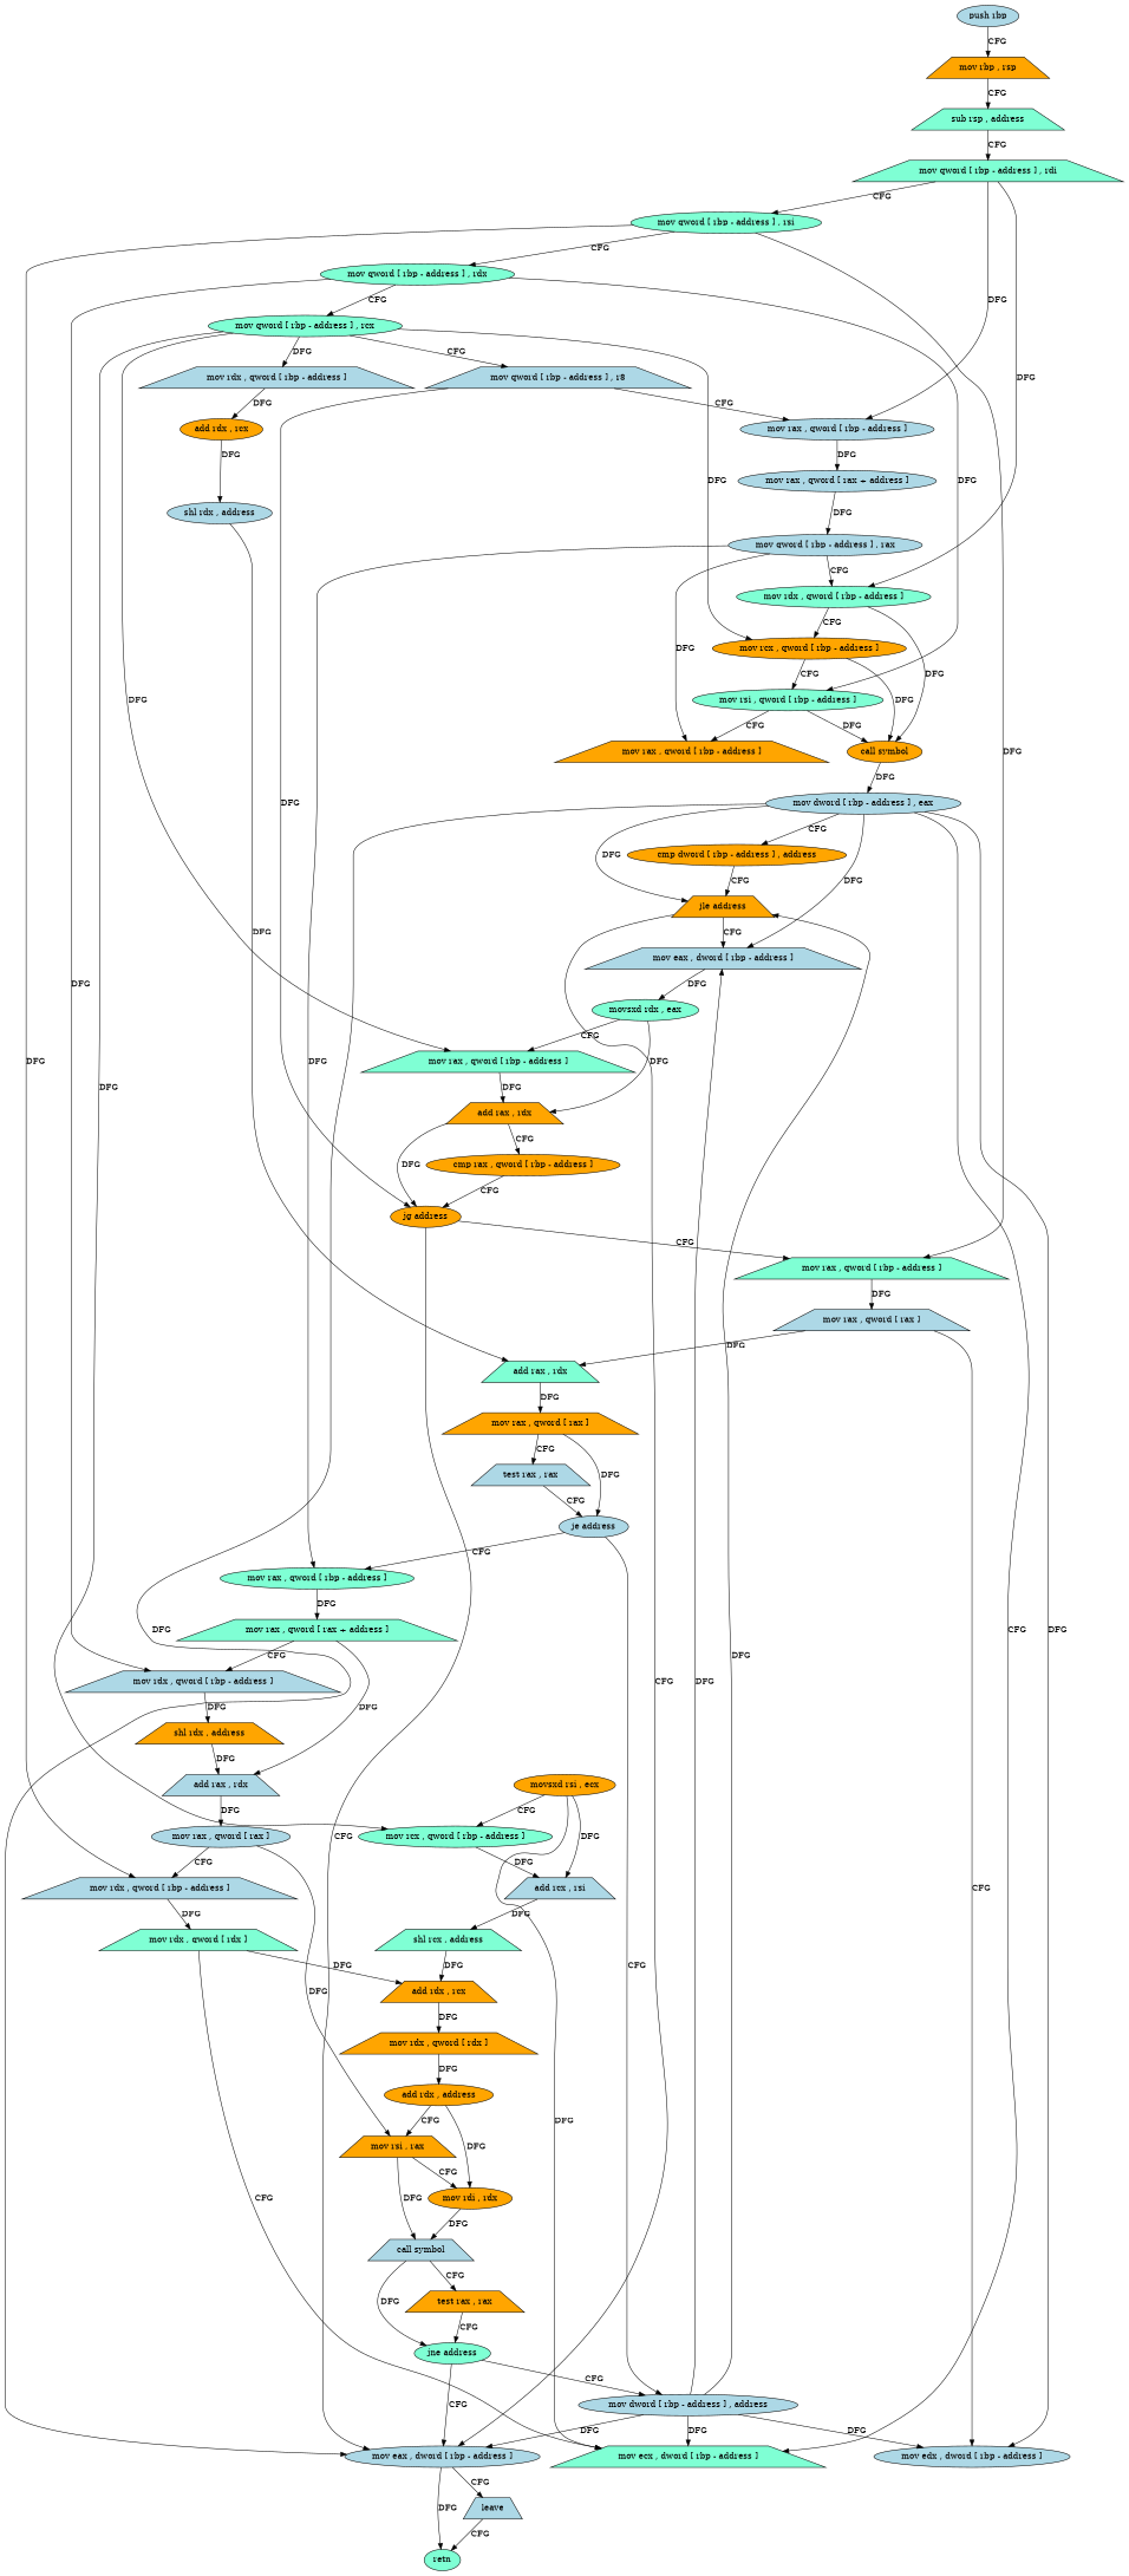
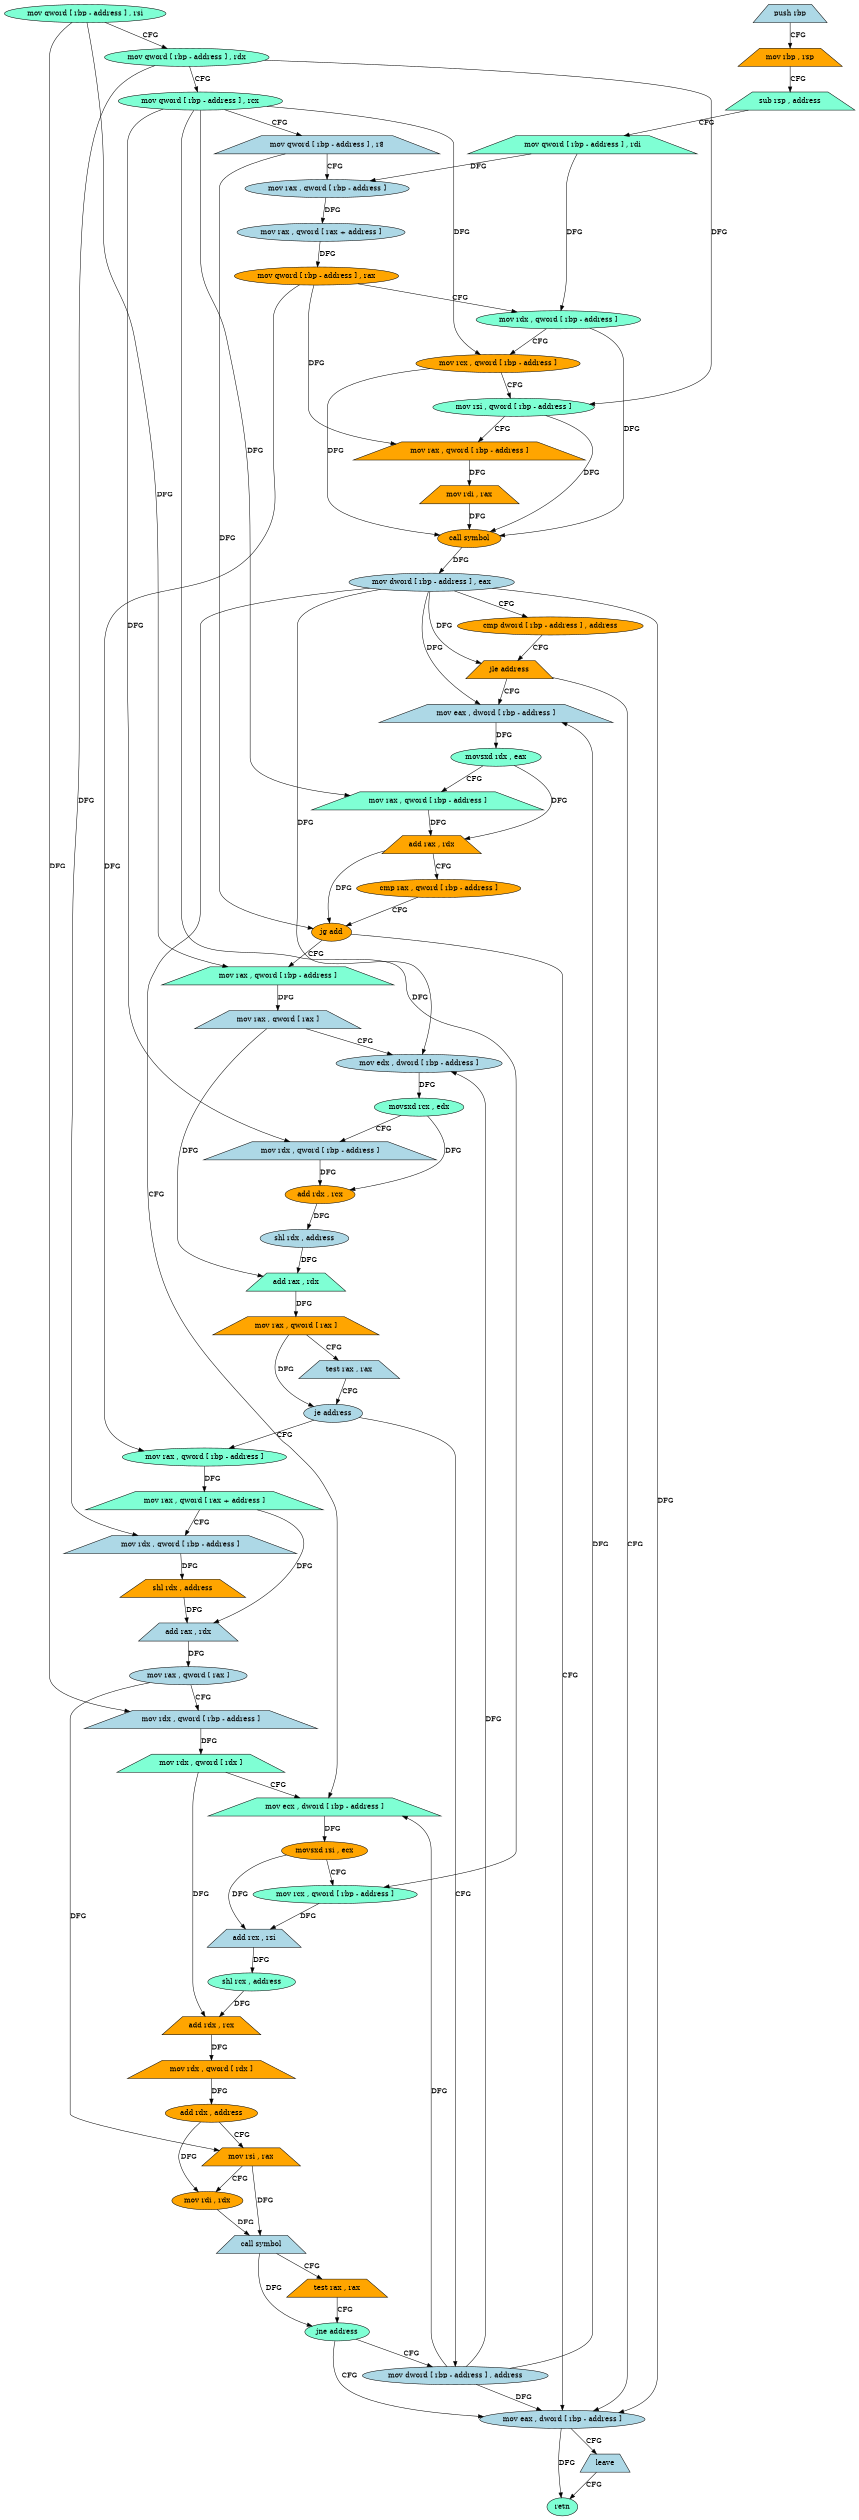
  digraph {
    node [fillcolor=lightblue shape=ellipse style=filled]
-   n1 [label="push rbp"]
+   n1 [label="push rbp" shape=trapezium]
    n2 [fillcolor=orange label="mov rbp , rsp" shape=trapezium]
    n3 [fillcolor=aquamarine label="sub rsp , address" shape=trapezium]
    n4 [fillcolor=aquamarine label="mov qword [ rbp - address ] , rdi" shape=trapezium]
    n5 [fillcolor=aquamarine label="mov qword [ rbp - address ] , rsi"]
    n6 [label="mov rax , qword [ rbp - address ]"]
    n7 [fillcolor=aquamarine label="mov rdx , qword [ rbp - address ]"]
    n8 [fillcolor=aquamarine label="mov qword [ rbp - address ] , rdx"]
    n9 [fillcolor=aquamarine label="mov rax , qword [ rbp - address ]" shape=trapezium]
    n10 [label="mov rdx , qword [ rbp - address ]" shape=trapezium]
    n11 [label="mov rax , qword [ rax + address ]"]
    n12 [fillcolor=orange label="mov rcx , qword [ rbp - address ]"]
    n13 [fillcolor=orange label="call symbol"]
    n14 [fillcolor=aquamarine label="mov qword [ rbp - address ] , rcx"]
    n15 [fillcolor=aquamarine label="mov rsi , qword [ rbp - address ]"]
    n16 [label="mov rdx , qword [ rbp - address ]" shape=trapezium]
    n17 [label="mov rax , qword [ rax ]" shape=trapezium]
    n18 [fillcolor=aquamarine label="mov rdx , qword [ rdx ]" shape=trapezium]
    n19 [label="mov qword [ rbp - address ] , r8" shape=trapezium]
    n20 [fillcolor=aquamarine label="mov rax , qword [ rbp - address ]" shape=trapezium]
    n21 [label="mov rdx , qword [ rbp - address ]" shape=trapezium]
    n22 [fillcolor=aquamarine label="mov rcx , qword [ rbp - address ]"]
    n23 [fillcolor=orange label="mov rax , qword [ rbp - address ]" shape=trapezium]
    n24 [fillcolor=orange label="shl rdx , address" shape=trapezium]
-   n25 [fillcolor=orange label="jg address"]
+   n25 [fillcolor=orange label="jg add"]
    n26 [fillcolor=orange label="add rax , rdx" shape=trapezium]
    n27 [fillcolor=orange label="add rdx , rcx"]
    n28 [label="add rcx , rsi" shape=trapezium]
    n29 [label="mov eax , dword [ rbp - address ]"]
-   n30 [label="mov qword [ rbp - address ] , rax"]
+   n30 [fillcolor=orange label="mov qword [ rbp - address ] , rax"]
    n31 [fillcolor=aquamarine label="mov rax , qword [ rbp - address ]"]
+   n32 [fillcolor=orange label="mov rdi , rax" shape=trapezium]
    n33 [fillcolor=aquamarine label="mov rax , qword [ rax + address ]" shape=trapezium]
    n34 [label="mov dword [ rbp - address ] , eax"]
    n35 [fillcolor=orange label="cmp dword [ rbp - address ] , address"]
    n36 [fillcolor=orange label="jle address" shape=trapezium]
    n37 [label="mov eax , dword [ rbp - address ]" shape=trapezium]
    n38 [label="mov edx , dword [ rbp - address ]"]
    n39 [fillcolor=aquamarine label="mov ecx , dword [ rbp - address ]" shape=trapezium]
    n40 [label=leave shape=trapezium]
    n41 [fillcolor=aquamarine label=retn]
    n42 [fillcolor=aquamarine label="movsxd rdx , eax"]
+   n43 [fillcolor=aquamarine label="movsxd rcx , edx"]
    n44 [fillcolor=orange label="movsxd rsi , ecx"]
    n45 [fillcolor=orange label="cmp rax , qword [ rbp - address ]"]
    n46 [fillcolor=aquamarine label="add rax , rdx" shape=trapezium]
    n47 [fillcolor=orange label="mov rax , qword [ rax ]" shape=trapezium]
    n48 [label="shl rdx , address"]
    n49 [label="test rax , rax" shape=trapezium]
    n50 [label="je address"]
    n51 [label="mov dword [ rbp - address ] , address"]
    n52 [label="add rax , rdx" shape=trapezium]
    n53 [label="mov rax , qword [ rax ]"]
    n54 [fillcolor=orange label="mov rsi , rax" shape=trapezium]
    n55 [fillcolor=orange label="mov rdi , rdx"]
    n56 [label="call symbol" shape=trapezium]
    n57 [fillcolor=orange label="add rdx , rcx" shape=trapezium]
    n58 [fillcolor=orange label="mov rdx , qword [ rdx ]" shape=trapezium]
-   n59 [fillcolor=aquamarine label="shl rcx , address" shape=trapezium]
+   n59 [fillcolor=aquamarine label="shl rcx , address"]
    n60 [fillcolor=orange label="add rdx , address"]
    n61 [fillcolor=orange label="test rax , rax" shape=trapezium]
    n62 [fillcolor=aquamarine label="jne address"]
    n1 -> n2 [label=CFG]
    n2 -> n3 [label=CFG]
    n3 -> n4 [label=CFG]
-   n4 -> n5 [label=CFG]
    n4 -> n6 [label=DFG]
    n4 -> n7 [label=DFG]
    n5 -> n8 [label=CFG]
    n5 -> n9 [label=DFG]
    n5 -> n10 [label=DFG]
    n6 -> n11 [label=DFG]
    n7 -> n12 [label=CFG]
    n7 -> n13 [label=DFG]
    n8 -> n14 [label=CFG]
    n8 -> n15 [label=DFG]
    n8 -> n16 [label=DFG]
    n9 -> n17 [label=DFG]
    n10 -> n18 [label=DFG]
    n11 -> n30 [label=DFG]
    n12 -> n13 [label=DFG]
    n12 -> n15 [label=CFG]
    n13 -> n34 [label=DFG]
    n14 -> n12 [label=DFG]
    n14 -> n19 [label=CFG]
    n14 -> n20 [label=DFG]
    n14 -> n21 [label=DFG]
    n14 -> n22 [label=DFG]
    n15 -> n13 [label=DFG]
    n15 -> n23 [label=CFG]
    n16 -> n24 [label=DFG]
    n17 -> n38 [label=CFG]
    n17 -> n46 [label=DFG]
    n18 -> n39 [label=CFG]
    n18 -> n57 [label=DFG]
    n19 -> n6 [label=CFG]
    n19 -> n25 [label=DFG]
    n20 -> n26 [label=DFG]
    n21 -> n27 [label=DFG]
    n22 -> n28 [label=DFG]
+   n23 -> n32 [label=DFG]
    n24 -> n52 [label=DFG]
    n25 -> n9 [label=CFG]
    n25 -> n29 [label=CFG]
    n26 -> n25 [label=DFG]
    n26 -> n45 [label=CFG]
    n27 -> n48 [label=DFG]
    n28 -> n59 [label=DFG]
    n29 -> n40 [label=CFG]
    n29 -> n41 [label=DFG]
    n30 -> n7 [label=CFG]
    n30 -> n23 [label=DFG]
    n30 -> n31 [label=DFG]
    n31 -> n33 [label=DFG]
+   n32 -> n13 [label=DFG]
    n33 -> n16 [label=CFG]
    n33 -> n52 [label=DFG]
    n34 -> n29 [label=DFG]
    n34 -> n35 [label=CFG]
    n34 -> n36 [label=DFG]
    n34 -> n37 [label=DFG]
    n34 -> n38 [label=DFG]
    n34 -> n39 [label=CFG]
    n35 -> n36 [label=CFG]
    n36 -> n29 [label=CFG]
    n36 -> n37 [label=CFG]
    n37 -> n42 [label=DFG]
-   n44 -> n39 [label=DFG]
+   n38 -> n43 [label=DFG]
+   n39 -> n44 [label=DFG]
    n40 -> n41 [label=CFG]
    n42 -> n20 [label=CFG]
    n42 -> n26 [label=DFG]
+   n43 -> n21 [label=CFG]
+   n43 -> n27 [label=DFG]
    n44 -> n22 [label=CFG]
    n44 -> n28 [label=DFG]
    n45 -> n25 [label=CFG]
    n46 -> n47 [label=DFG]
    n47 -> n49 [label=CFG]
    n47 -> n50 [label=DFG]
    n48 -> n46 [label=DFG]
    n49 -> n50 [label=CFG]
    n50 -> n31 [label=CFG]
    n50 -> n51 [label=CFG]
    n51 -> n29 [label=DFG]
-   n51 -> n36 [label=DFG]
    n51 -> n37 [label=DFG]
    n51 -> n38 [label=DFG]
    n51 -> n39 [label=DFG]
    n52 -> n53 [label=DFG]
    n53 -> n10 [label=CFG]
    n53 -> n54 [label=DFG]
    n54 -> n55 [label=CFG]
    n54 -> n56 [label=DFG]
    n55 -> n56 [label=DFG]
    n56 -> n61 [label=CFG]
    n56 -> n62 [label=DFG]
    n57 -> n58 [label=DFG]
    n58 -> n60 [label=DFG]
    n59 -> n57 [label=DFG]
    n60 -> n54 [label=CFG]
    n60 -> n55 [label=DFG]
    n61 -> n62 [label=CFG]
    n62 -> n29 [label=CFG]
    n62 -> n51 [label=CFG]
  }
